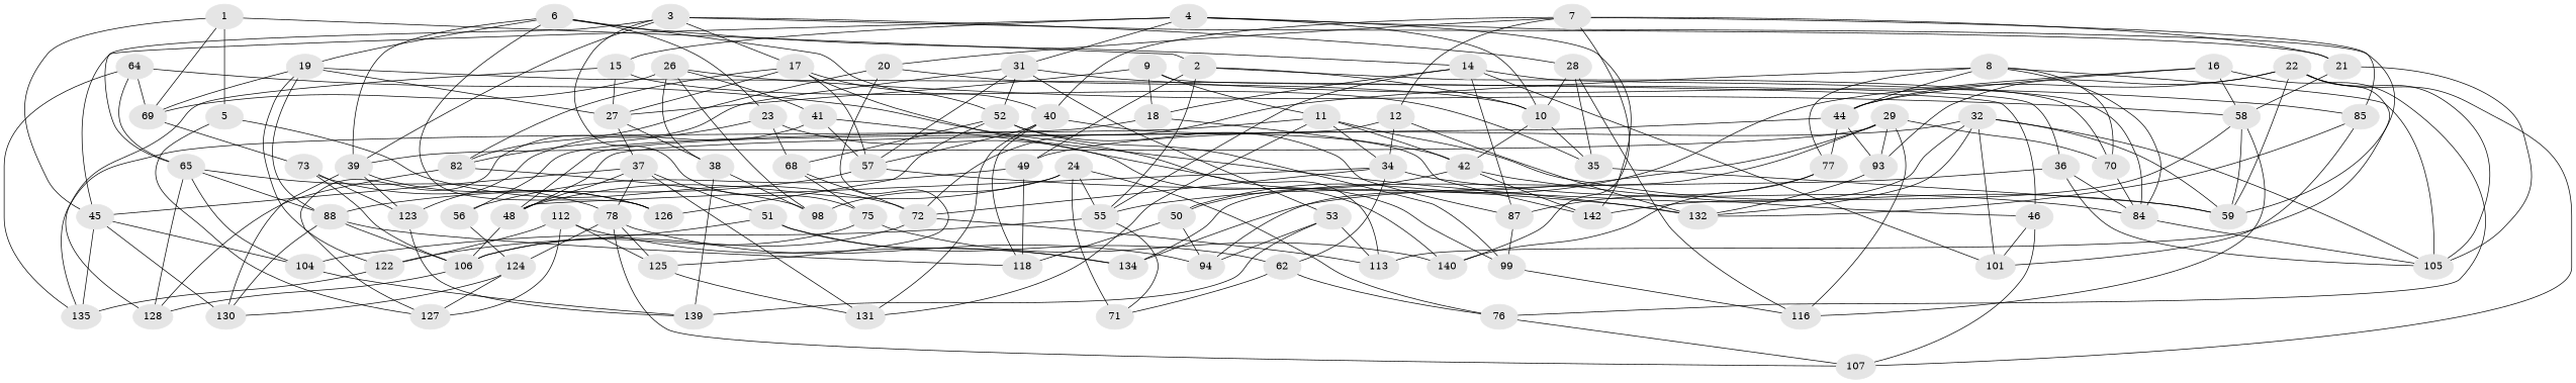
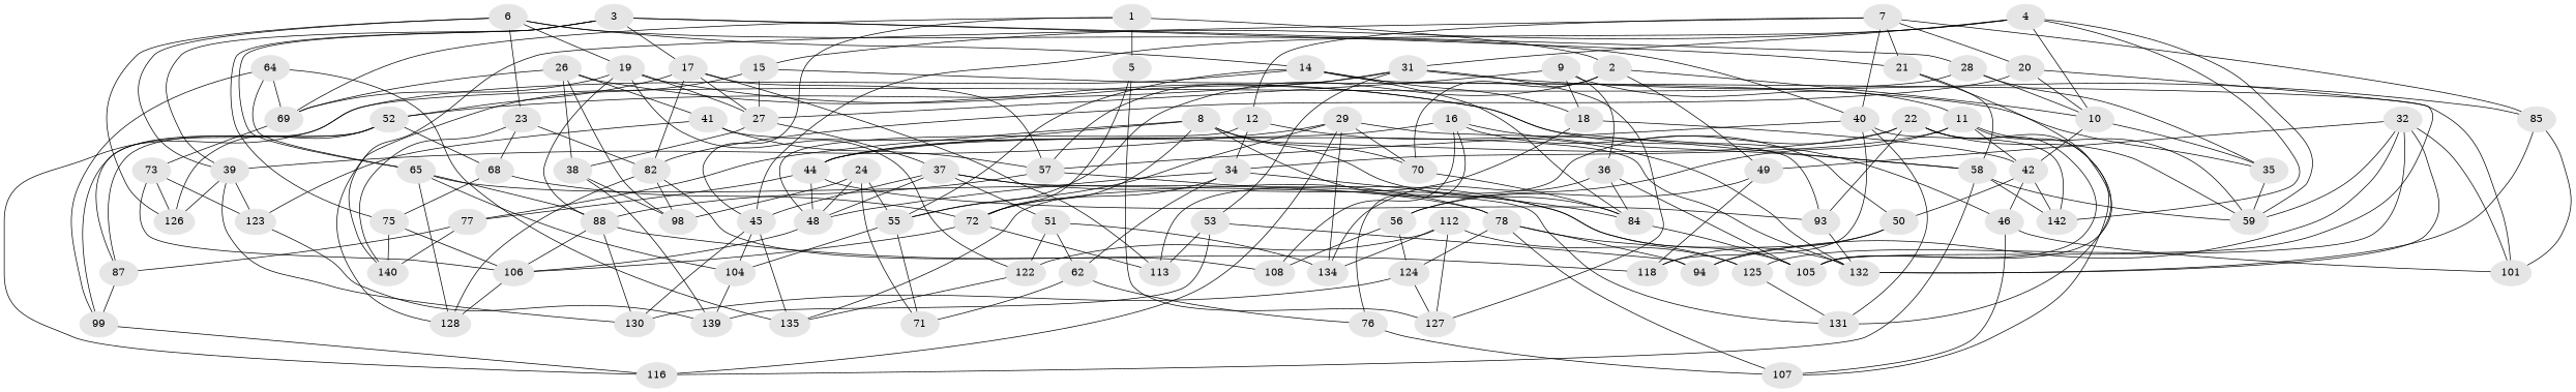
  graph {
    node [color=gray90 style=filled]
    1 [super="+89"]
    2 [super="+10"]
    5
    45 [super="+92"]
    69 [super="+97"]
    n6 [label=10 super="+109"]
    49
    55 [super="+60"]
    70
    72 [super="+111"]
    127
    135
    130
    104
    73
    42 [super="+74"]
    35
    56
    118
    71
    84 [super="+103"]
    3 [super="+61"]
    17 [super="+54"]
    21
    28
    39 [super="+96"]
    65 [super="+110"]
    75
    27 [super="+90"]
    52 [super="+95"]
    57 [super="+81"]
    n32 [label=82 super="+83"]
    113
    105 [super="+115"]
    58 [super="+63"]
    116
    126
    123
    128
    88 [super="+133"]
    78 [super="+102"]
    140
    106 [super="+119"]
    4 [super="+13"]
    15
    31 [super="+117"]
    59 [super="+129"]
    142
    85
    53
    6 [super="+41"]
    14 [super="+25"]
    19 [super="+67"]
    23
    40 [super="+82"]
    18
    87
    101
    46
    122
    68
    131
    7 [super="+33"]
    12
    20
    34 [super="+114"]
    48 [super="+66"]
    132 [super="+141"]
    125
    8 [super="+121"]
    44 [super="+138"]
    77
    93
    11 [super="+43"]
    9
    36
    38
    37 [super="+100"]
    134
    62
    50
+   108
    124
    99
    16 [super="+120"]
    76
    94
    107
    98
    22 [super="+137"]
    24 [super="+86"]
    26 [super="+79"]
    n93 [label=41]
    139
    51
    29 [super="+91"]
    32 [super="+136"]
    64
    112
    1 -- 2 [weight=2]
    1 -- 5 [weight=2]
    1 -- 45
    1 -- 69
    2 -- n6
    2 -- 49
    2 -- 55
    2 -- 70
    5 -- 72
    5 -- 127
    45 -- 135
    45 -- 130
    45 -- 104
    69 -- 73
    n6 -- 42
    n6 -- 35
    49 -- 56
    49 -- 118
    55 -- 104
    55 -- 71
    70 -- 84
    72 -- 113
    72 -- 106
    104 -- 139
    73 -- 126
    73 -- 123
    73 -- 106
    42 -- 142
    42 -- 46
    42 -- 50
    35 -- 59
+   56 -- 108
    56 -- 124
    84 -- 105
    3 -- 17
    3 -- 21
    3 -- 28
    3 -- 39
    3 -- 65
    3 -- 75
    17 -- 27
    17 -- 52
    17 -- 57
    17 -- n32
    17 -- 113
    21 -- 105
    21 -- 58
    28 -- n6
    28 -- 35
    28 -- 116
    39 -- 130
    39 -- 126
    39 -- 123
    65 -- 104
    65 -- 128
    65 -- 88
    65 -- 78
    75 -- 140
    75 -- 106
    27 -- 38
    27 -- 37
    52 -- 126
    52 -- 87
    52 -- 68
    52 -- 99
    57 -- 88
    57 -- 132
    n32 -- 128
+   n32 -- 108
    n32 -- 98
    58 -- 116
    58 -- 59
    58 -- 142
    123 -- 139
    88 -- 130
    88 -- 118
    88 -- 106
    78 -- 125
    78 -- 124
    78 -- 94
    78 -- 107
    106 -- 128
    4 -- 45
    4 -- n6
    4 -- 15
    4 -- 31
    4 -- 59
    4 -- 142
    15 -- 35
    15 -- 27
    15 -- 128
    31 -- 127
    31 -- 52
    31 -- 57
    31 -- 85
    31 -- 53
    85 -- 101
    85 -- 132
    53 -- 113
    53 -- 94
    53 -- 139
    6 -- 39
    6 -- 126
    6 -- 14
    6 -- 19
    6 -- 23
    6 -- 40
    14 -- 55
    14 -- 84
    14 -- 18
    14 -- 87
    14 -- 101
    19 -- 69
    19 -- 27
    19 -- 88
    19 -- 46
    19 -- 122
    23 -- n32
    23 -- 140
    23 -- 68
    40 -- 118
    40 -- 57
    40 -- 142
    40 -- 131
    18 -- 135
    18 -- 42
    87 -- 99
    46 -- 101
    46 -- 107
    122 -- 135
    68 -- 72
    68 -- 75
    7 -- 21
    7 -- 140
    7 -- 85
    7 -- 40
    7 -- 12
    7 -- 20
    12 -- 34
    12 -- 48
    12 -- 132
    20 -- n6
    20 -- n32
    20 -- 125
    34 -- 72
    34 -- 84
    34 -- 48
    34 -- 62
    48 -- 106
    125 -- 131
    8 -- 70
    8 -- 72
    8 -- 84
    8 -- 105
    8 -- 44
    8 -- 77
    44 -- 48
    44 -- 77
    44 -- 93
    77 -- 140
    77 -- 87
    93 -- 132
    11 -- 42
    11 -- 56
    11 -- 59
    11 -- 131
    11 -- 34
    9 -- 27
    9 -- 18
    9 -- 11
    9 -- 36
    36 -- 84
    36 -- 105
    36 -- 134
    38 -- 98
    38 -- 139
    37 -- 45
    37 -- 78
    37 -- 131
    37 -- 48
    37 -- 51
    62 -- 71
    62 -- 76
    50 -- 118
    50 -- 94
    124 -- 127
    124 -- 130
    99 -- 116
    16 -- 58
    16 -- 44
    16 -- 50
+   16 -- 108 [weight=2]
    16 -- 76
    76 -- 107
    22 -- 113
    22 -- 105
    22 -- 59
    22 -- 44
    22 -- 93
    22 -- 107
    24 -- 55
    24 -- 71 [weight=2]
    24 -- 48
-   24 -- 76
    24 -- 98
    26 -- 69 [weight=2]
    26 -- 58
    26 -- 38
    26 -- 98
    26 -- n93
    n93 -- 57
    n93 -- 123
    n93 -- 132
    51 -- 122
    51 -- 134
    51 -- 62
    29 -- 55
    29 -- 70
    29 -- 39
    29 -- 116
    29 -- 93
    29 -- 134
    32 -- 49
    32 -- 105
    32 -- 59
    32 -- 101
    32 -- 132
    32 -- 94
    64 -- 69
    64 -- 135
    64 -- 65
    64 -- 99
    112 -- 127
    112 -- 122
    112 -- 125
    112 -- 134
  }
